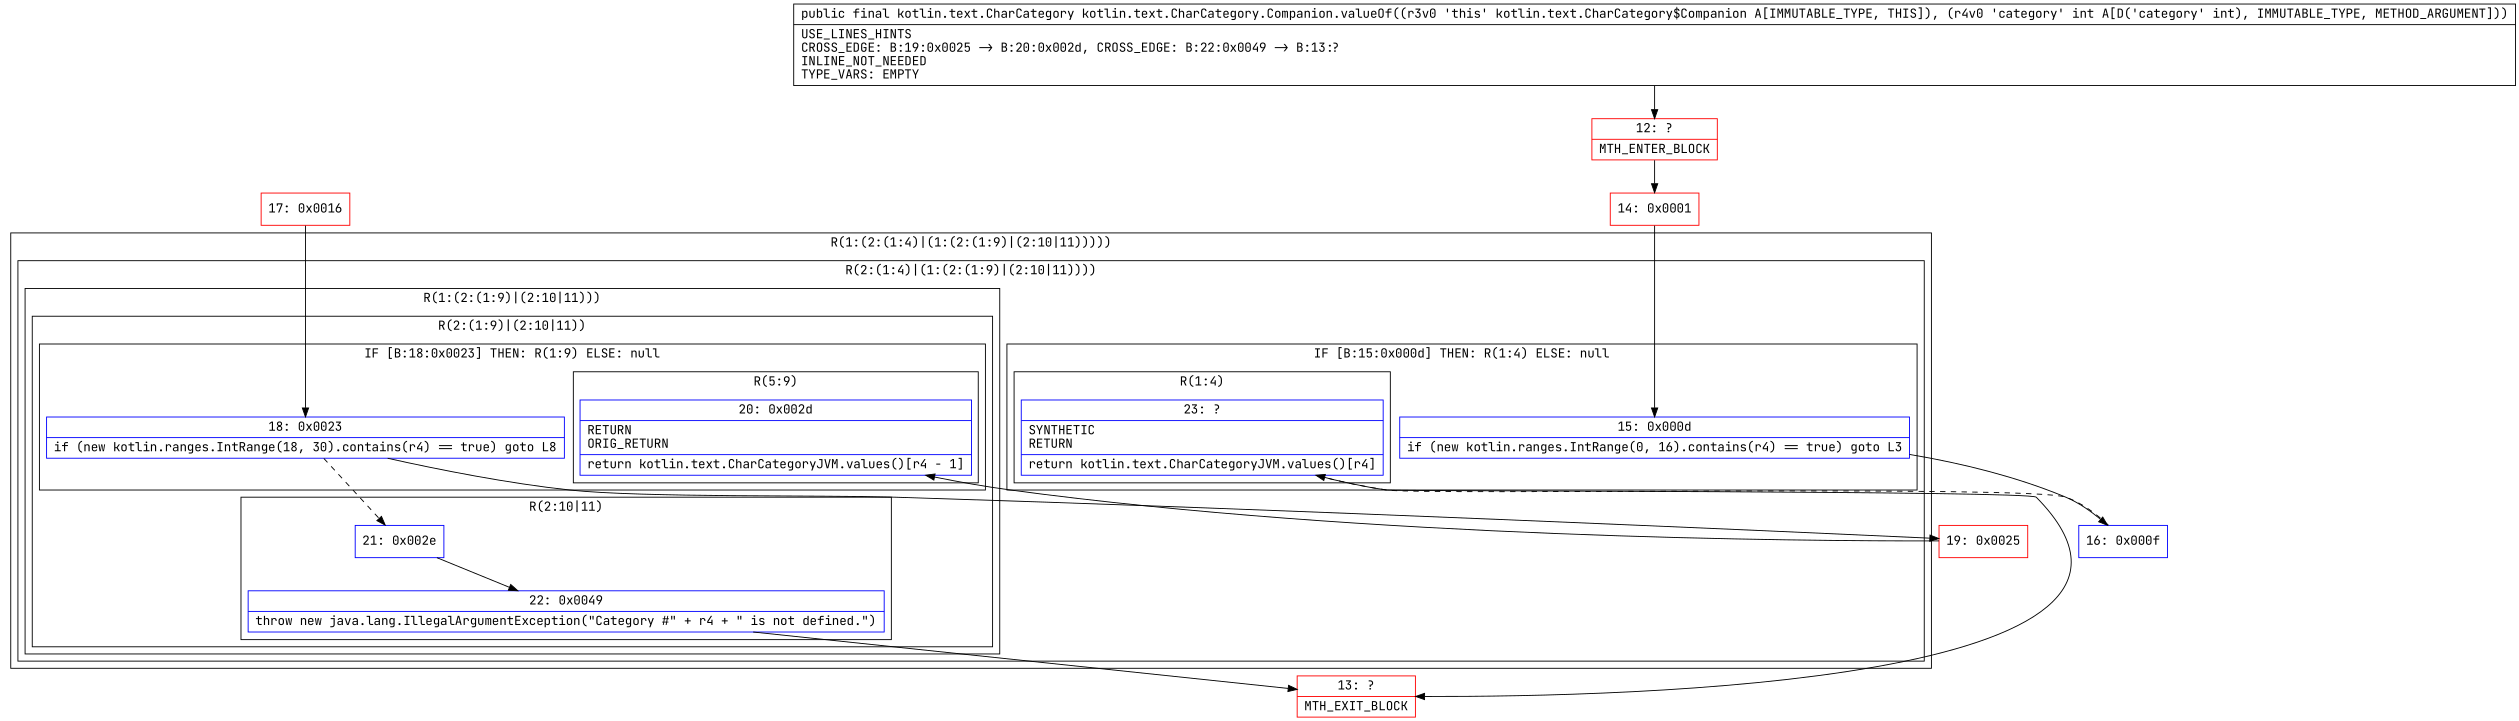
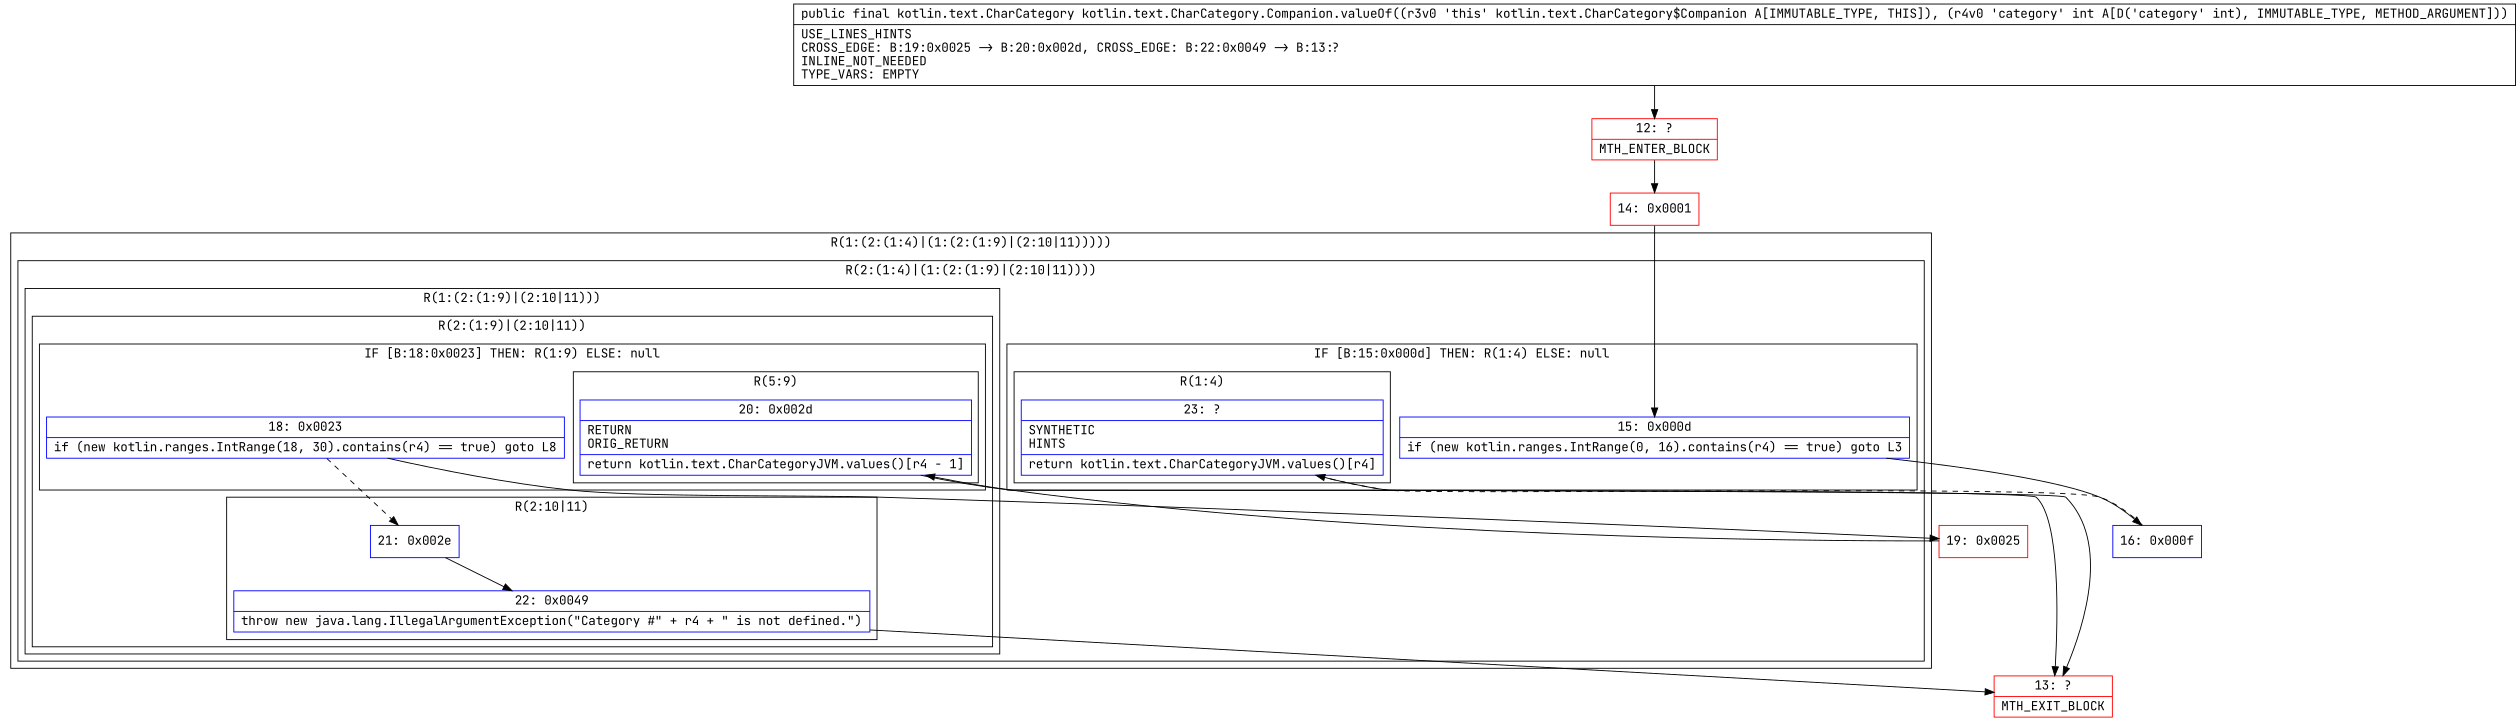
  digraph {
    fontname="JetBrains Mono"
    node [color=blue fontname="JetBrains Mono" shape=record]
    edge [fontname="JetBrains Mono"]
-   n1 [label="{23\:\ ?|SYNTHETIC\lRETURN\l|return kotlin.text.CharCategoryJVM.values()[r4]\l}"]
+   n1 [label="{23\:\ ?|SYNTHETIC\lHINTS\l|return kotlin.text.CharCategoryJVM.values()[r4]\l}"]
    n2 [label="{15\:\ 0x000d|if (new kotlin.ranges.IntRange(0, 16).contains(r4) == true) goto L3\l}"]
    n3 [label="{20\:\ 0x002d|RETURN\lORIG_RETURN\l|return kotlin.text.CharCategoryJVM.values()[r4 \- 1]\l}"]
    n4 [label="{18\:\ 0x0023|if (new kotlin.ranges.IntRange(18, 30).contains(r4) == true) goto L8\l}"]
    n5 [label="{21\:\ 0x002e}"]
    n6 [label="{22\:\ 0x0049|throw new java.lang.IllegalArgumentException(\"Category #\" + r4 + \" is not defined.\")\l}"]
    n7 [color=red label="{13\:\ ?|MTH_EXIT_BLOCK\l}"]
    n8 [label="{16\:\ 0x000f}"]
    n9 [color=red label="{19\:\ 0x0025}"]
-   n10 [color=red label="{17\:\ 0x0016}"]
    n11 [color=red label="{12\:\ ?|MTH_ENTER_BLOCK\l}"]
    n12 [color=red label="{14\:\ 0x0001}"]
    n13 [label="{public final kotlin.text.CharCategory kotlin.text.CharCategory.Companion.valueOf((r3v0 'this' kotlin.text.CharCategory$Companion A[IMMUTABLE_TYPE, THIS]), (r4v0 'category' int A[D('category' int), IMMUTABLE_TYPE, METHOD_ARGUMENT]))  | USE_LINES_HINTS\lCROSS_EDGE: B:19:0x0025 \-\> B:20:0x002d, CROSS_EDGE: B:22:0x0049 \-\> B:13:?\lINLINE_NOT_NEEDED\lTYPE_VARS: EMPTY\l}" color=""]
    subgraph cluster_1 {
      label="R(1:(2:(1:4)|(1:(2:(1:9)|(2:10|11)))))"
      subgraph cluster_2 {
        label="R(2:(1:4)|(1:(2:(1:9)|(2:10|11))))"
        subgraph cluster_3 {
          label="IF [B:15:0x000d] THEN: R(1:4) ELSE: null"
          n2
          subgraph cluster_4 {
            label="R(1:4)"
            n1
          }
        }
        subgraph cluster_5 {
          label="R(1:(2:(1:9)|(2:10|11)))"
          subgraph cluster_6 {
            label="R(2:(1:9)|(2:10|11))"
            subgraph cluster_7 {
              label="IF [B:18:0x0023] THEN: R(1:9) ELSE: null"
              n4
              subgraph cluster_8 {
                label="R(5:9)"
                n3
              }
            }
            subgraph cluster_9 {
              label="R(2:10|11)"
              n5
              n6
            }
          }
        }
      }
    }
    n1 -> n7
    n2 -> n8
+   n3 -> n7
    n4 -> n5 [style=dashed]
    n4 -> n9
    n5 -> n6
    n6 -> n7
    n8 -> n1 [style=dashed]
    n9 -> n3
-   n10 -> n4
    n11 -> n12
    n12 -> n2
    n13 -> n11
  }
